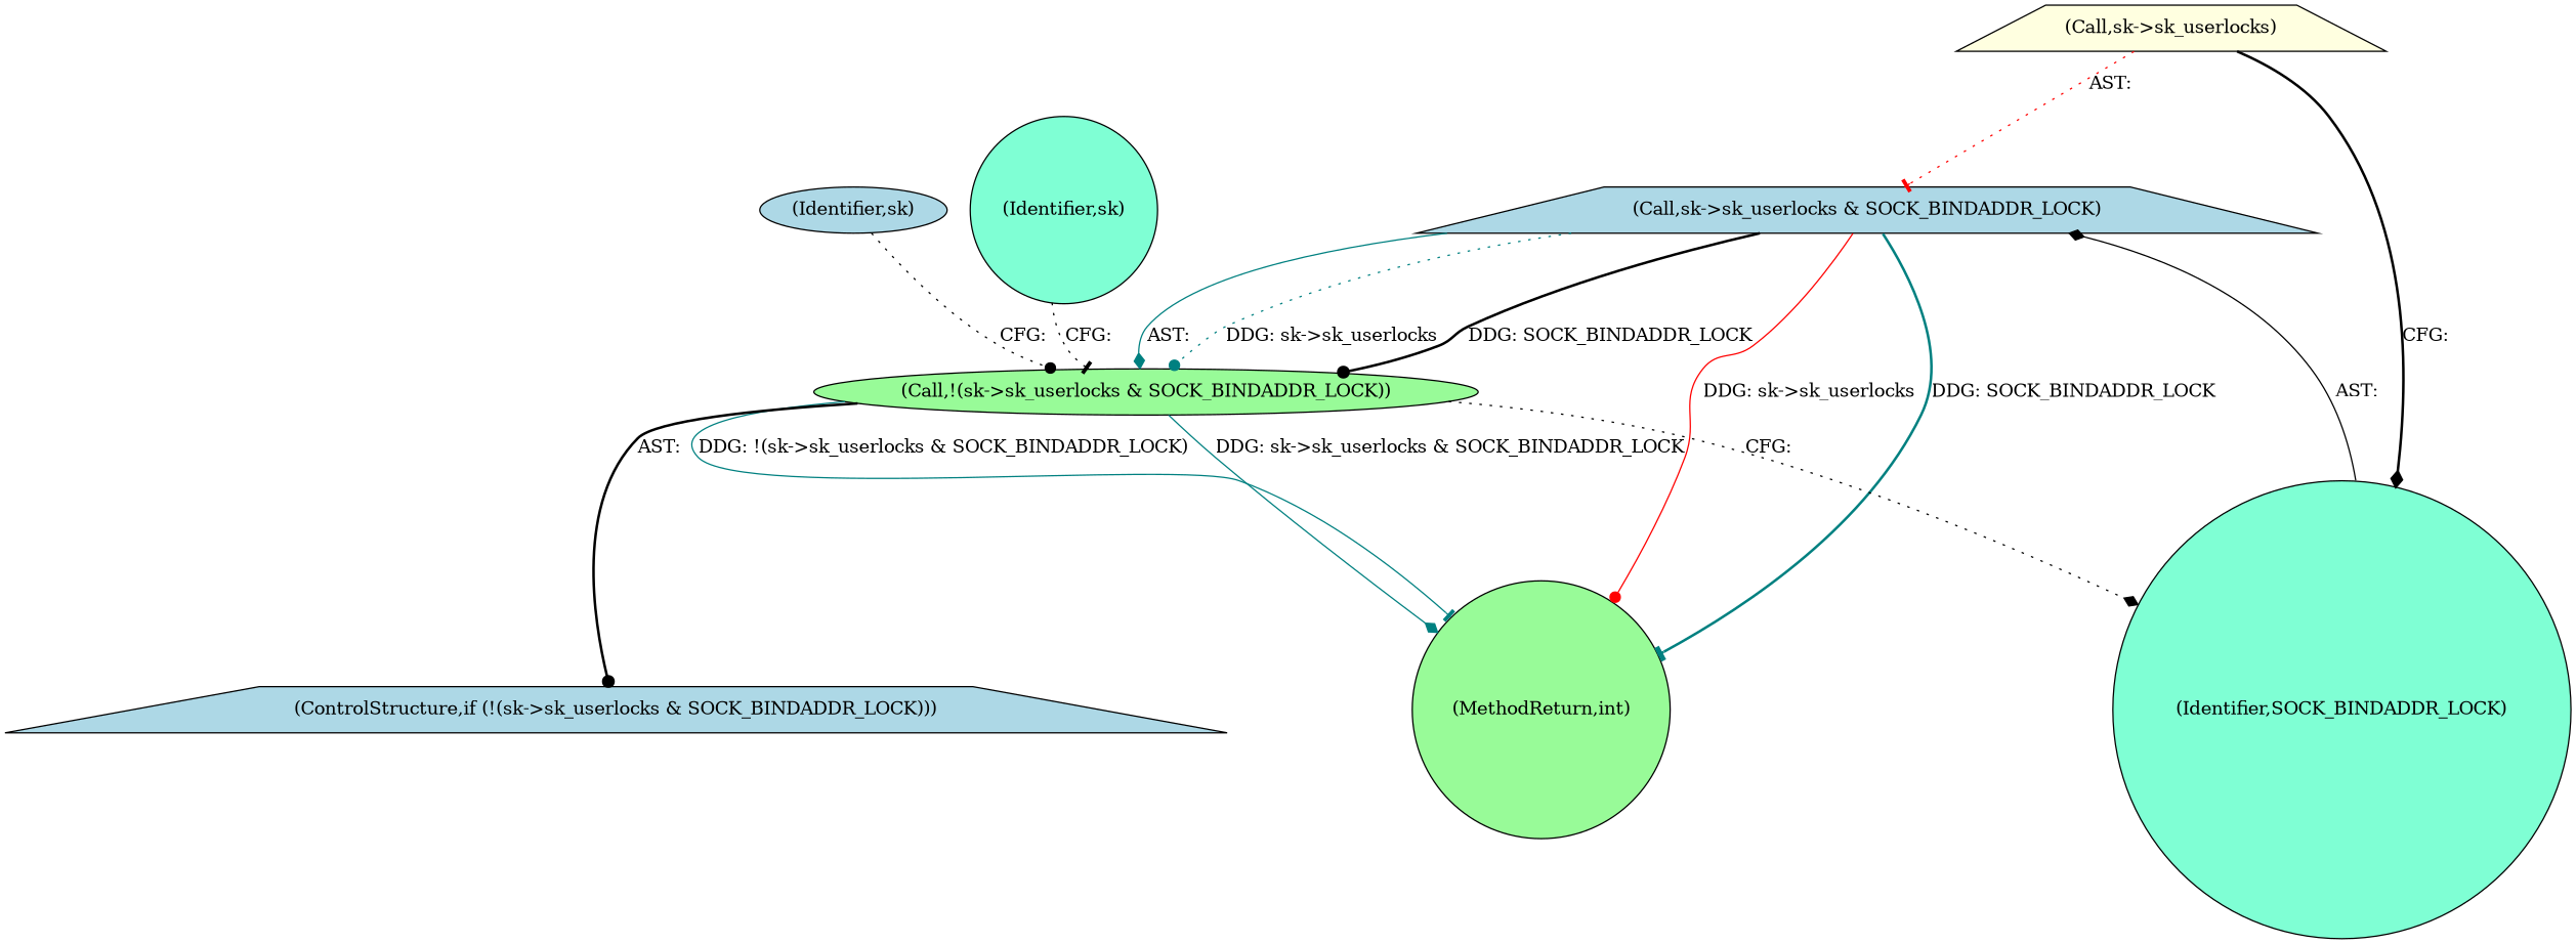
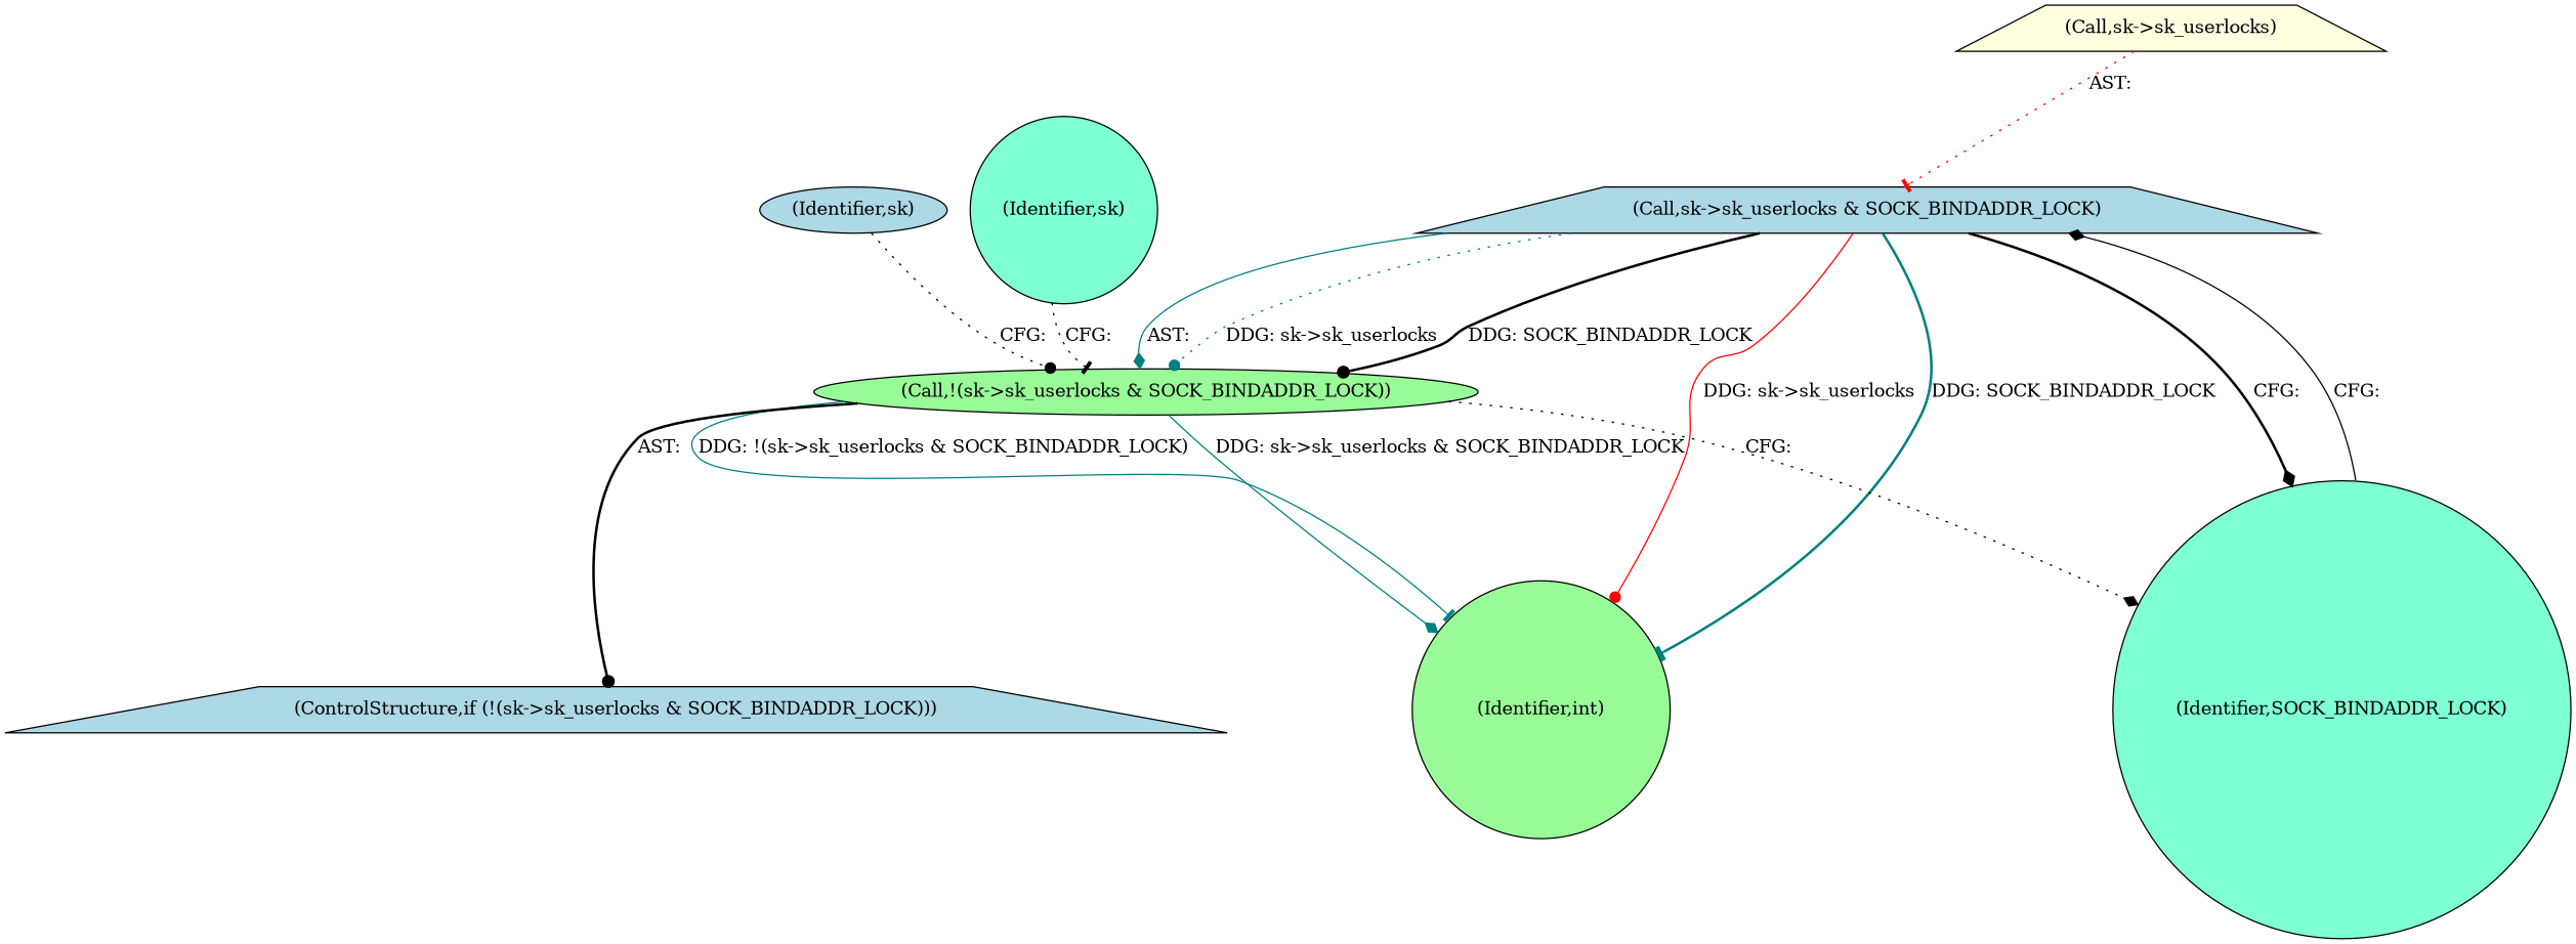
  digraph {
    node [fillcolor=lightblue shape=trapezium style=filled]
    edge [arrowhead=diamond color=black style=solid]
    n1 [label="(Call,sk->sk_userlocks & SOCK_BINDADDR_LOCK)"]
    n2 [fillcolor=palegreen label="(Call,!(sk->sk_userlocks & SOCK_BINDADDR_LOCK))" shape=ellipse]
    n3 [fillcolor=aquamarine label="(Identifier,SOCK_BINDADDR_LOCK)" shape=circle]
-   n4 [fillcolor=palegreen label="(MethodReturn,int)" shape=circle]
+   n4 [fillcolor=palegreen label="(Identifier,int)" shape=circle]
    n5 [label="(ControlStructure,if (!(sk->sk_userlocks & SOCK_BINDADDR_LOCK)))"]
    n6 [label="(Identifier,sk)" shape=ellipse]
    n7 [fillcolor=aquamarine label="(Identifier,sk)" shape=circle]
    n8 [fillcolor=lightyellow label="(Call,sk->sk_userlocks)"]
    n1 -> n2 [color=teal label="AST: "]
    n1 -> n2 [arrowhead=dot color=teal label="DDG: sk->sk_userlocks" style=dotted]
    n1 -> n2 [arrowhead=dot label="DDG: SOCK_BINDADDR_LOCK" style=bold]
-   n8 -> n3 [label="CFG: " style=bold]
+   n1 -> n3 [label="CFG: " style=bold]
    n1 -> n4 [arrowhead=tee color=teal label="DDG: SOCK_BINDADDR_LOCK" style=bold]
    n1 -> n4 [arrowhead=dot color=red label="DDG: sk->sk_userlocks"]
    n2 -> n3 [label="CFG: " style=dotted]
    n2 -> n4 [color=teal label="DDG: sk->sk_userlocks & SOCK_BINDADDR_LOCK"]
    n2 -> n4 [arrowhead=tee color=teal label="DDG: !(sk->sk_userlocks & SOCK_BINDADDR_LOCK)"]
    n2 -> n5 [arrowhead=dot label="AST: " style=bold]
-   n3 -> n1 [label="AST: "]
+   n3 -> n1 [label="CFG: "]
    n6 -> n2 [arrowhead=dot label="CFG: " style=dotted]
    n7 -> n2 [arrowhead=tee label="CFG: " style=dotted]
    n8 -> n1 [arrowhead=tee color=red label="AST: " style=dotted]
  }
